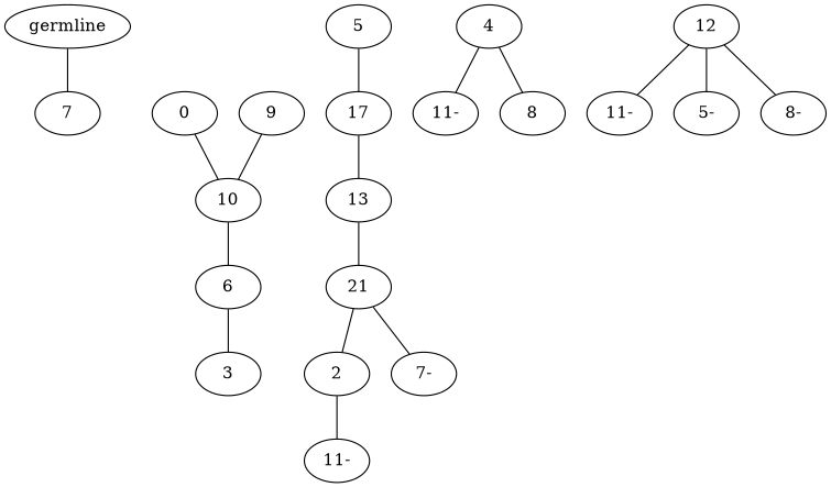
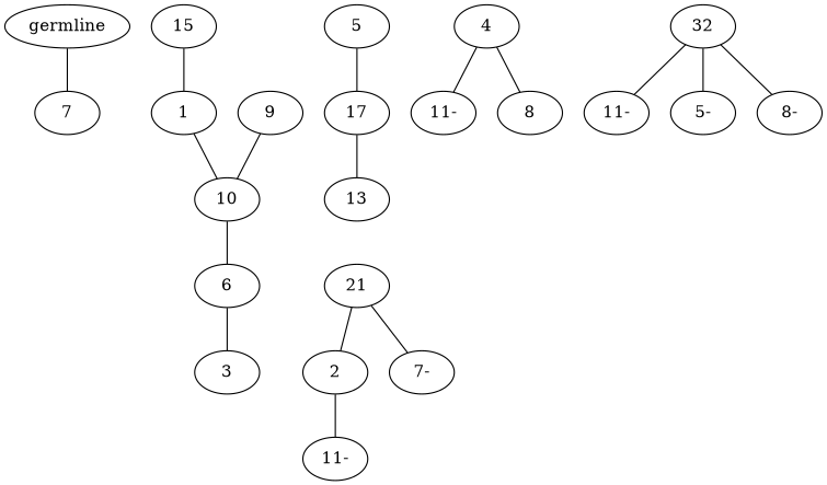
  graph {
    n1 [label=germline]
    n2 [label=7]
-   n4 [label=0]
+   n3 [label=15]
+   n4 [label=1]
    n5 [label=10]
    n6 [label=9]
    n7 [label=6]
    n8 [label=3]
    n9 [label=5]
    n10 [label=17]
    n11 [label=13]
    n12 [label=21]
    n13 [label=2]
    n14 [label="7-"]
    n15 [label="11-"]
    n16 [label=4]
    n17 [label="11-"]
    n18 [label=8]
-   n19 [label=12]
+   n19 [label=32]
    n20 [label="11-"]
    n21 [label="5-"]
    n22 [label="8-"]
    n1 -- n2
+   n3 -- n4
    n4 -- n5
    n5 -- n7
    n6 -- n5
    n7 -- n8
    n9 -- n10
    n10 -- n11
-   n11 -- n12
    n12 -- n13
    n12 -- n14
    n13 -- n15
    n16 -- n17
    n16 -- n18
    n19 -- n20
    n19 -- n21
    n19 -- n22
  }
